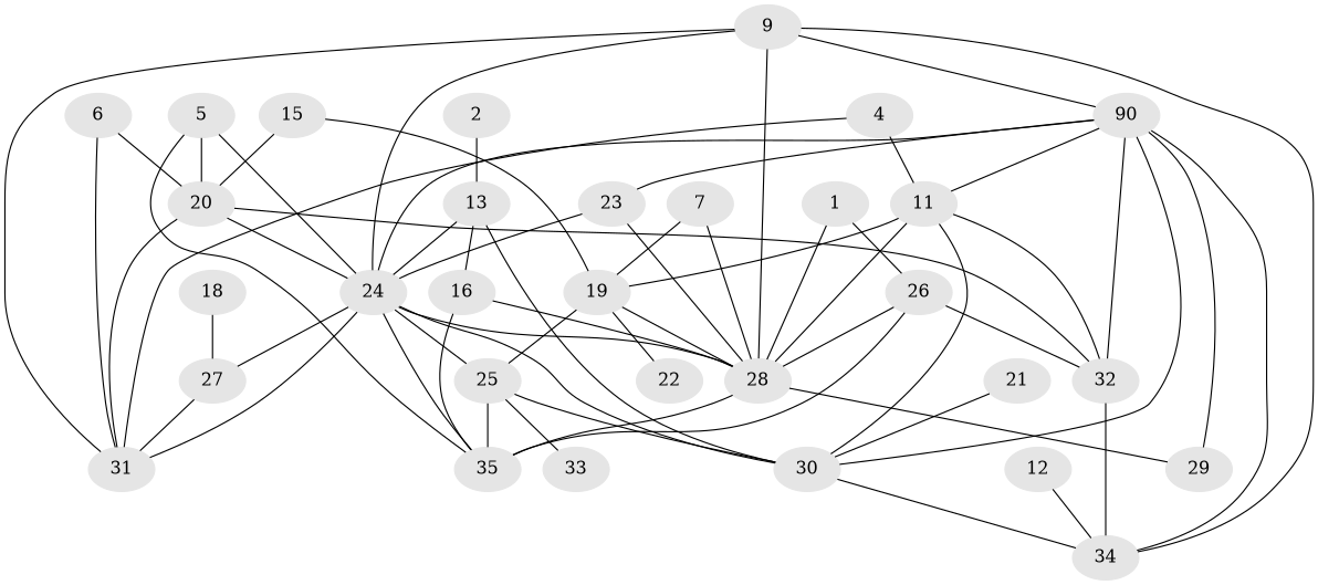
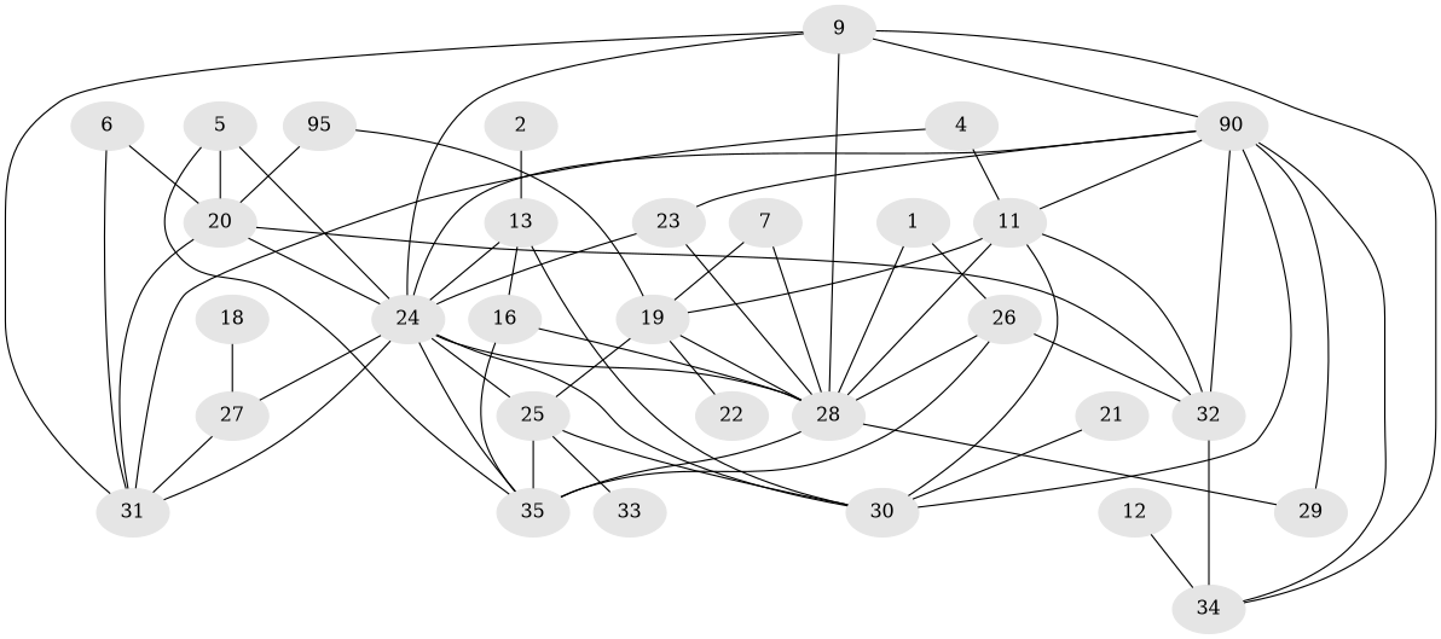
  graph {
    node [color=gray90 style=filled]
    edge [weight=1.0]
    1
    26
    28
    35
    32
    29
    2
    13
    24
    30
    16
    4
    11
    31
    19
    5
    20
    6
    7
    22
    25
    9
    n23 [label=90]
    34
    23
    27
    12
-   15
+   15 [label=95]
    18
    33
    21
    1 -- 26
    1 -- 28
    26 -- 28
    26 -- 35 [weight=2.0]
    26 -- 32
    28 -- 35 [weight=2.0]
    28 -- 29
    32 -- 34 [weight=2.0]
    2 -- 13
    13 -- 24 [weight=2.0]
    13 -- 30
    13 -- 16
    24 -- 28 [weight=3.0]
    24 -- 35 [weight=2.0]
    24 -- 30 [weight=2.0]
    24 -- 31
    24 -- 25
    24 -- 27 [weight=2.0]
-   30 -- 34
    16 -- 28 [weight=2.0]
    16 -- 35
    4 -- 11
    4 -- 31
    11 -- 28 [weight=2.0]
    11 -- 32
    11 -- 30
    11 -- 19
    19 -- 28
    19 -- 22 [weight=2.0]
    19 -- 25
    5 -- 35
    5 -- 24
    5 -- 20
    20 -- 32
    20 -- 24
    20 -- 31
    6 -- 31
    6 -- 20
    7 -- 28 [weight=2.0]
    7 -- 19
    25 -- 35 [weight=2.0]
    25 -- 30
    25 -- 33
    9 -- 28
    9 -- 24
    9 -- 31
    9 -- n23
    9 -- 34
    n23 -- 32
    n23 -- 29 [weight=2.0]
    n23 -- 24
    n23 -- 30
    n23 -- 11
    n23 -- 34
    n23 -- 23
    23 -- 28
    23 -- 24
    27 -- 31
    12 -- 34
    15 -- 19
    15 -- 20
    18 -- 27
    21 -- 30
  }
